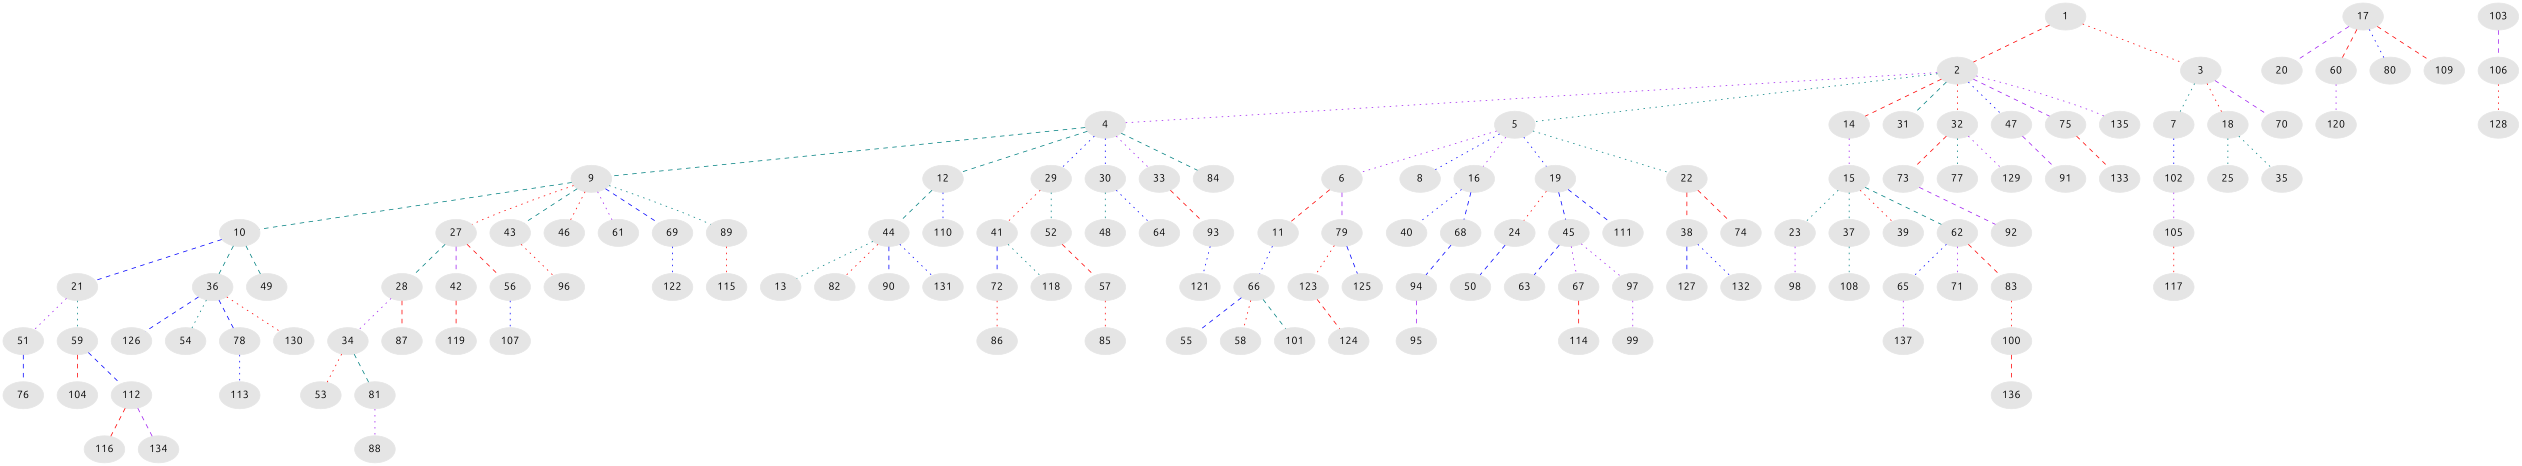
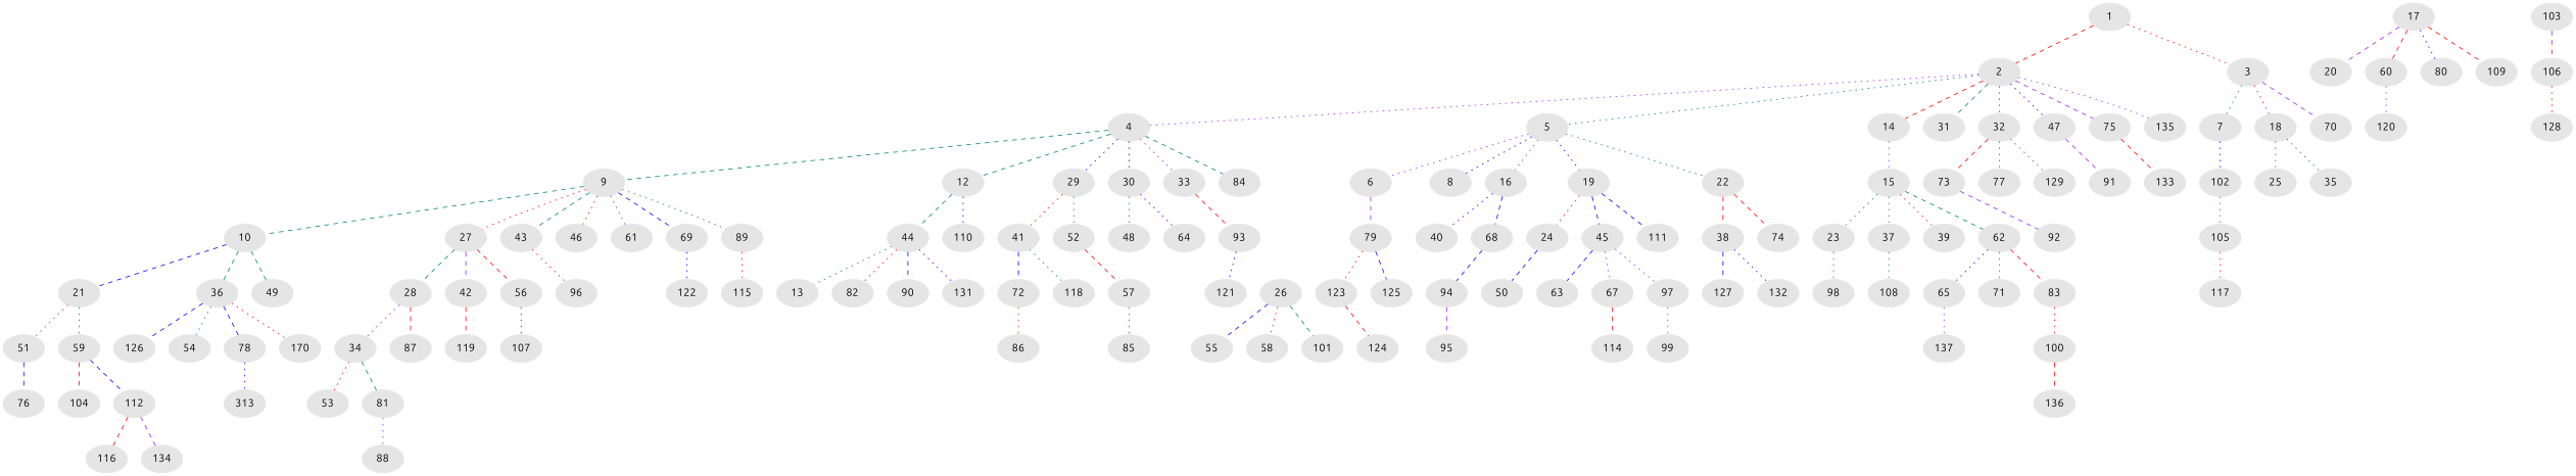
  graph {
    fontname=Ubuntu
    node [color=gray90 fontname=Ubuntu style=filled]
    edge [color=red fontname=Ubuntu style=dotted]
    1
    2
    3
    4
    5
    14
    31
    32
    47
    75
    135
    7
    18
    70
    9
    12
    29
    30
    33
    84
    6
    8
    16
    19
    22
    15
    73
    77
    129
    91
    133
    102
    25
    35
    10
    27
    43
    46
    61
    69
    89
    44
    110
    41
    52
    48
    64
    93
-   11
    79
    40
    68
    24
    45
    111
    38
    74
-   26 [label=66]
+   26
    123
    125
    17
    20
    60
    80
    109
    105
    21
    36
    49
    28
    42
    56
    96
    122
    115
    51
    59
    126
    54
    78
-   130
+   130 [label=170]
    55
    58
    101
    13
    82
    90
    131
    23
    37
    39
    62
    98
    108
    65
    71
    83
    94
    120
    50
    63
    67
    97
    76
    104
    112
    127
    132
    34
    87
    119
    107
    53
    81
    103
    106
    72
    118
    57
    92
    121
    88
-   113
+   113 [label=313]
    86
    114
    99
    85
    116
    134
    137
    100
    95
    124
    136
    117
    128
    1 -- 2 [style=dashed]
    1 -- 3
    2 -- 4 [color=purple]
    2 -- 5 [color=teal]
    2 -- 14 [style=dashed]
    2 -- 31 [color=teal style=dashed]
    2 -- 32
    2 -- 47 [color=blue]
    2 -- 75 [color=purple style=dashed]
    2 -- 135 [color=purple]
    3 -- 7 [color=teal]
    3 -- 18
    3 -- 70 [color=purple style=dashed]
    4 -- 9 [color=teal style=dashed]
    4 -- 12 [color=teal style=dashed]
    4 -- 29 [color=blue]
    4 -- 30 [color=blue]
    4 -- 33 [color=purple]
    4 -- 84 [color=teal style=dashed]
    5 -- 6 [color=purple]
    5 -- 8 [color=blue]
    5 -- 16 [color=purple]
    5 -- 19 [color=blue]
    5 -- 22 [color=teal]
    14 -- 15 [color=purple]
    32 -- 73 [style=dashed]
    32 -- 77 [color=teal]
    32 -- 129 [color=purple]
    47 -- 91 [color=purple style=dashed]
    75 -- 133 [style=dashed]
    7 -- 102 [color=blue]
    18 -- 25 [color=teal]
    18 -- 35 [color=teal]
    9 -- 10 [color=teal style=dashed]
    9 -- 27
    9 -- 43 [color=teal style=dashed]
    9 -- 46
    9 -- 61 [color=purple]
    9 -- 69 [color=blue style=dashed]
    9 -- 89 [color=teal]
    12 -- 44 [color=teal style=dashed]
    12 -- 110 [color=blue]
    29 -- 41
    29 -- 52 [color=teal]
    30 -- 48 [color=teal]
    30 -- 64 [color=blue]
    33 -- 93 [style=dashed]
-   6 -- 11 [style=dashed]
    6 -- 79 [color=purple style=dashed]
    16 -- 40 [color=blue]
    16 -- 68 [color=blue style=dashed]
    19 -- 24
    19 -- 45 [color=blue style=dashed]
    19 -- 111 [color=blue style=dashed]
    22 -- 38 [style=dashed]
    22 -- 74 [style=dashed]
    15 -- 23 [color=teal]
    15 -- 37 [color=teal]
    15 -- 39
    15 -- 62 [color=teal style=dashed]
    73 -- 92 [color=purple style=dashed]
    102 -- 105 [color=purple]
    10 -- 21 [color=blue style=dashed]
    10 -- 36 [color=teal style=dashed]
    10 -- 49 [color=teal style=dashed]
    27 -- 28 [color=teal style=dashed]
    27 -- 42 [color=purple style=dashed]
    27 -- 56 [style=dashed]
    43 -- 96
    69 -- 122 [color=blue]
    89 -- 115
    44 -- 13 [color=teal]
    44 -- 82
    44 -- 90 [color=blue style=dashed]
    44 -- 131 [color=blue]
    41 -- 72 [color=blue style=dashed]
    41 -- 118 [color=teal]
    52 -- 57 [style=dashed]
    93 -- 121 [color=blue]
-   11 -- 26 [color=blue]
    79 -- 123
    79 -- 125 [color=blue style=dashed]
    68 -- 94 [color=blue style=dashed]
    24 -- 50 [color=blue style=dashed]
    45 -- 63 [color=blue style=dashed]
    45 -- 67 [color=purple]
    45 -- 97 [color=purple]
    38 -- 127 [color=blue style=dashed]
    38 -- 132 [color=blue]
    26 -- 55 [color=blue style=dashed]
    26 -- 58
    26 -- 101 [color=teal style=dashed]
    123 -- 124 [style=dashed]
    17 -- 20 [color=purple style=dashed]
    17 -- 60 [style=dashed]
    17 -- 80 [color=blue]
    17 -- 109 [style=dashed]
    60 -- 120 [color=purple]
    105 -- 117
    21 -- 51 [color=purple]
    21 -- 59 [color=teal]
    36 -- 126 [color=blue style=dashed]
    36 -- 54 [color=teal]
    36 -- 78 [color=blue style=dashed]
    36 -- 130
    28 -- 34 [color=purple]
    28 -- 87 [style=dashed]
    42 -- 119 [style=dashed]
    56 -- 107 [color=blue]
    51 -- 76 [color=blue style=dashed]
    59 -- 104 [style=dashed]
    59 -- 112 [color=blue style=dashed]
    78 -- 113 [color=blue]
    23 -- 98 [color=purple]
    37 -- 108 [color=teal]
    62 -- 65 [color=blue]
    62 -- 71 [color=purple]
    62 -- 83 [style=dashed]
    65 -- 137 [color=purple]
    83 -- 100
    94 -- 95 [color=purple style=dashed]
    67 -- 114 [style=dashed]
    97 -- 99 [color=purple]
    112 -- 116 [style=dashed]
    112 -- 134 [color=purple style=dashed]
    34 -- 53
    34 -- 81 [color=teal style=dashed]
    81 -- 88 [color=purple]
    103 -- 106 [color=purple style=dashed]
    106 -- 128
    72 -- 86
    57 -- 85
    100 -- 136 [style=dashed]
  }
